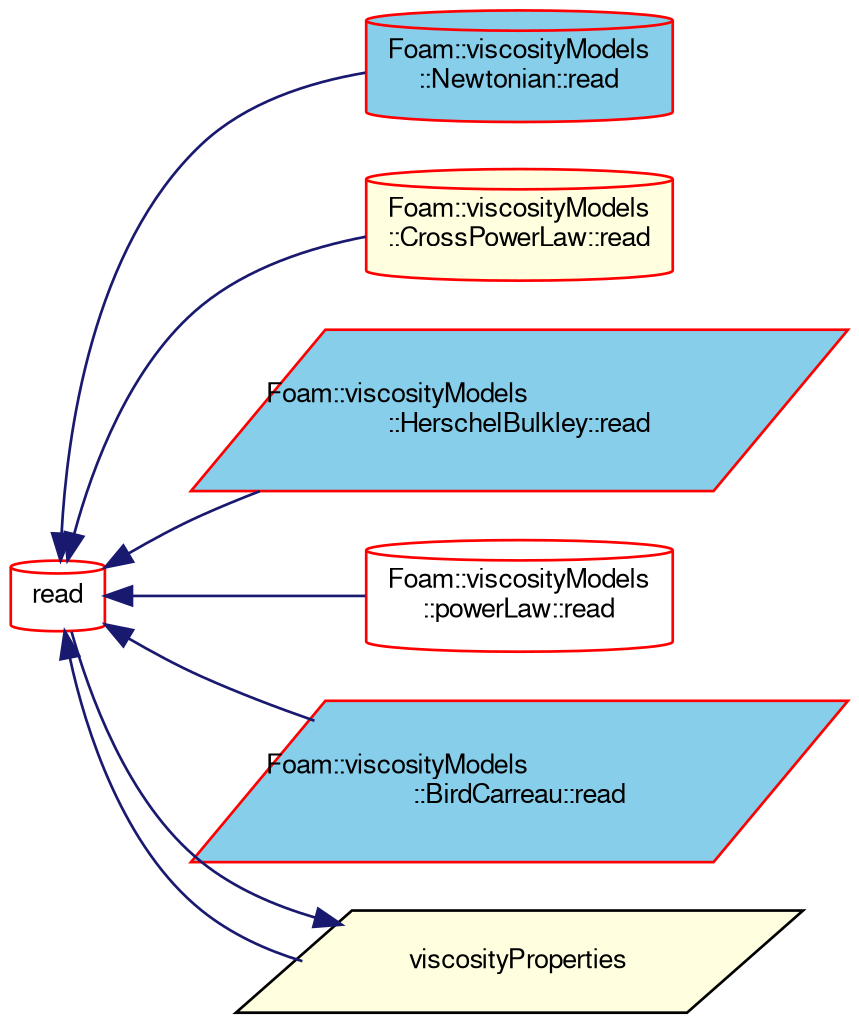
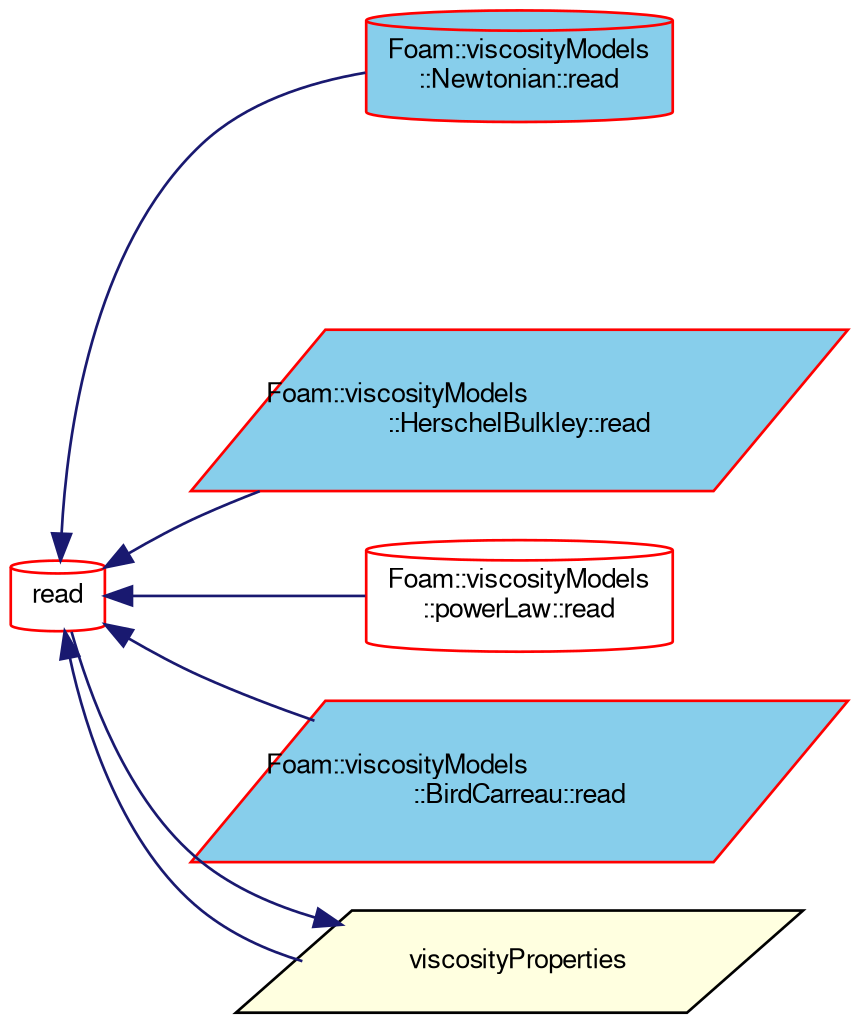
  digraph {
    rankdir=LR
    node [color=red fillcolor=skyblue fontname=FreeSans fontsize=10 shape=cylinder style=filled]
    edge [color=midnightblue dir=back fontname=FreeSans fontsize=10 labelfontname=FreeSans labelfontsize=10 style=solid]
    n1 [fillcolor=white fontcolor=black height=0.2 label=read width=0.4]
    n2 [height=0.2 label="Foam::viscosityModels\l::Newtonian::read" width=0.4]
-   n3 [fillcolor=lightyellow height=0.2 label="Foam::viscosityModels\l::CrossPowerLaw::read" width=0.4]
    n4 [height=0.2 label="Foam::viscosityModels\l::HerschelBulkley::read" shape=parallelogram width=0.4]
    n5 [fillcolor=white height=0.2 label="Foam::viscosityModels\l::powerLaw::read" width=0.4]
    n6 [height=0.2 label="Foam::viscosityModels\l::BirdCarreau::read" shape=parallelogram width=0.4]
    n7 [color=black fillcolor=lightyellow height=0.2 label=viscosityProperties shape=parallelogram width=0.4]
    n1 -> n2
-   n1 -> n3
    n1 -> n4
    n1 -> n5
    n1 -> n6
    n1 -> n7
    n7 -> n1
  }
